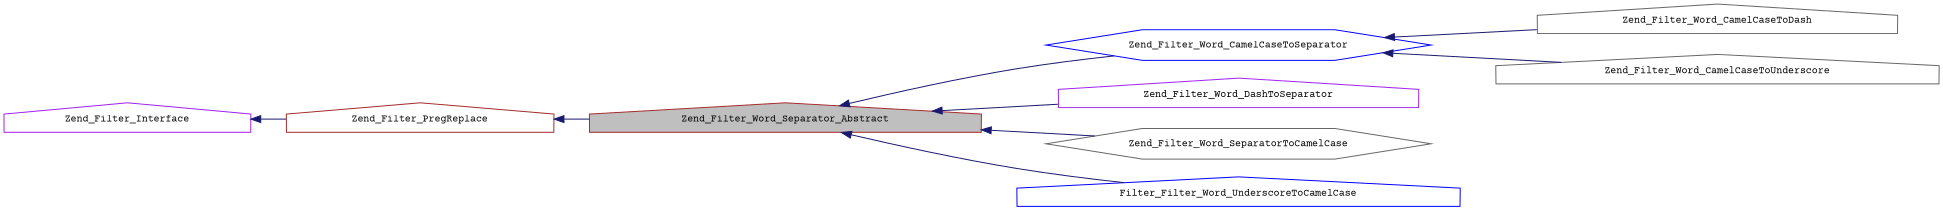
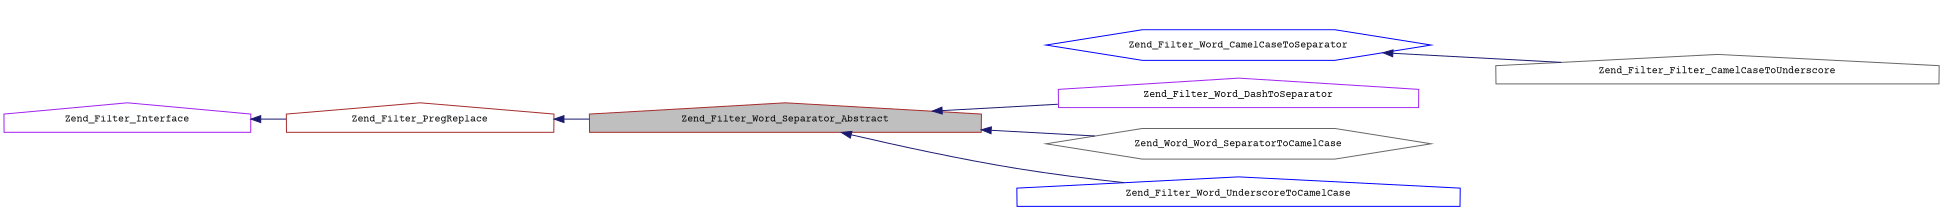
  digraph {
    fontname="Courier Prime"
    rankdir=LR
    node [color=gray40 fillcolor=white fontname="Courier Prime" fontsize=10 shape=house style=filled]
    edge [color=midnightblue dir=back fontname="Courier Prime" fontsize=10 labelfontname=Helvetica labelfontsize=10 style=solid]
    n1 [color=brown fillcolor=grey75 fontcolor=black height=0.2 label=Zend_Filter_Word_Separator_Abstract width=0.4]
    n2 [color=blue height=0.2 label=Zend_Filter_Word_CamelCaseToSeparator shape=hexagon width=0.4]
    n3 [color=purple height=0.2 label=Zend_Filter_Word_DashToSeparator width=0.4]
-   n4 [height=0.2 label=Zend_Filter_Word_SeparatorToCamelCase shape=hexagon width=0.4]
-   n5 [color=blue height=0.2 label=Filter_Filter_Word_UnderscoreToCamelCase width=0.4]
-   n6 [height=0.2 label=Zend_Filter_Word_CamelCaseToDash width=0.4]
-   n7 [height=0.2 label=Zend_Filter_Word_CamelCaseToUnderscore width=0.4]
+   n4 [height=0.2 label=Zend_Word_Word_SeparatorToCamelCase shape=hexagon width=0.4]
+   n5 [color=blue height=0.2 label=Zend_Filter_Word_UnderscoreToCamelCase width=0.4]
+   n7 [height=0.2 label=Zend_Filter_Filter_CamelCaseToUnderscore width=0.4]
    n8 [color=brown height=0.2 label=Zend_Filter_PregReplace width=0.4]
    n9 [color=purple height=0.2 label=Zend_Filter_Interface width=0.4]
-   n1 -> n2
    n1 -> n3
    n1 -> n4
    n1 -> n5
-   n2 -> n6
    n2 -> n7
    n8 -> n1
    n9 -> n8
  }
